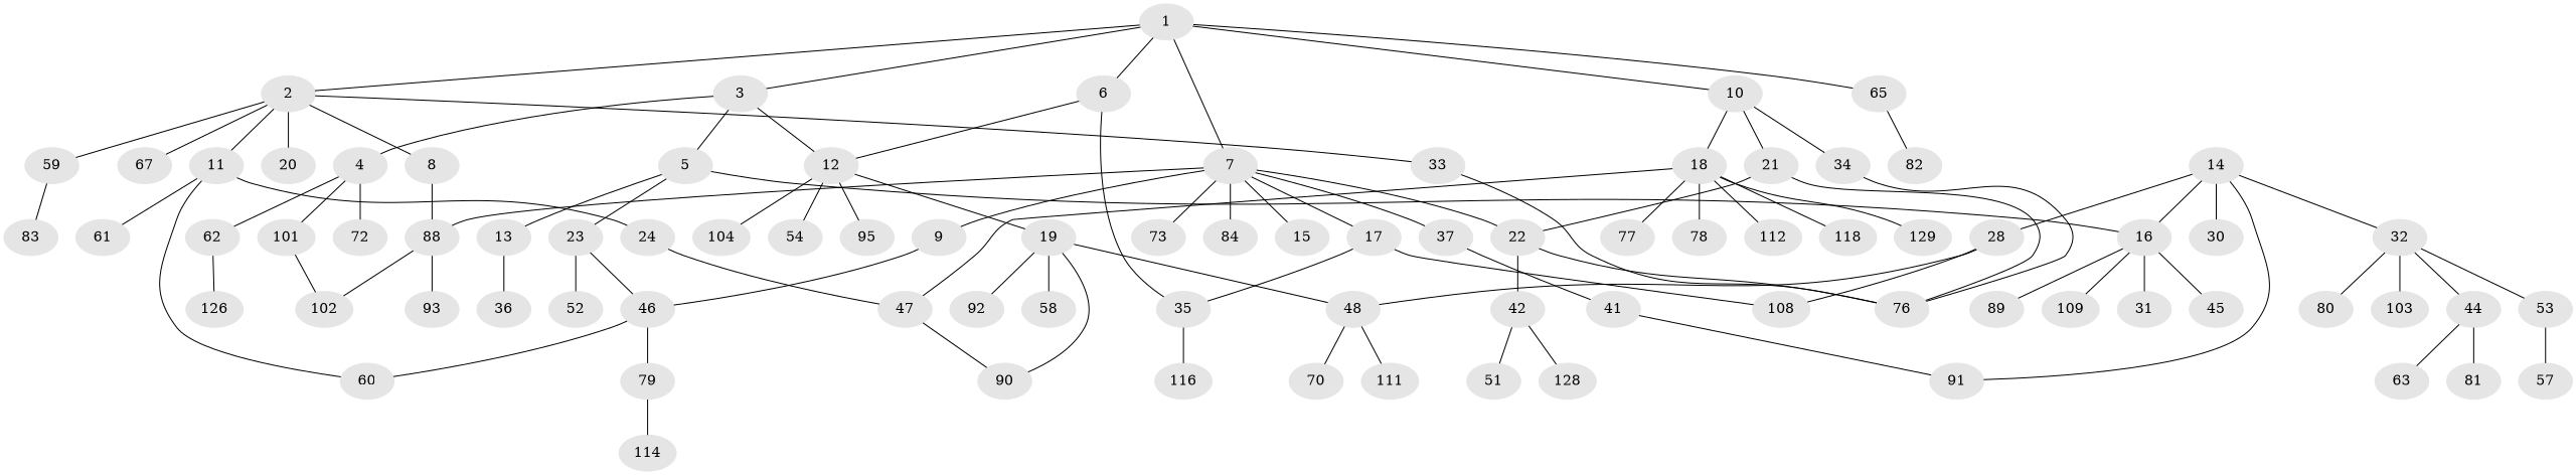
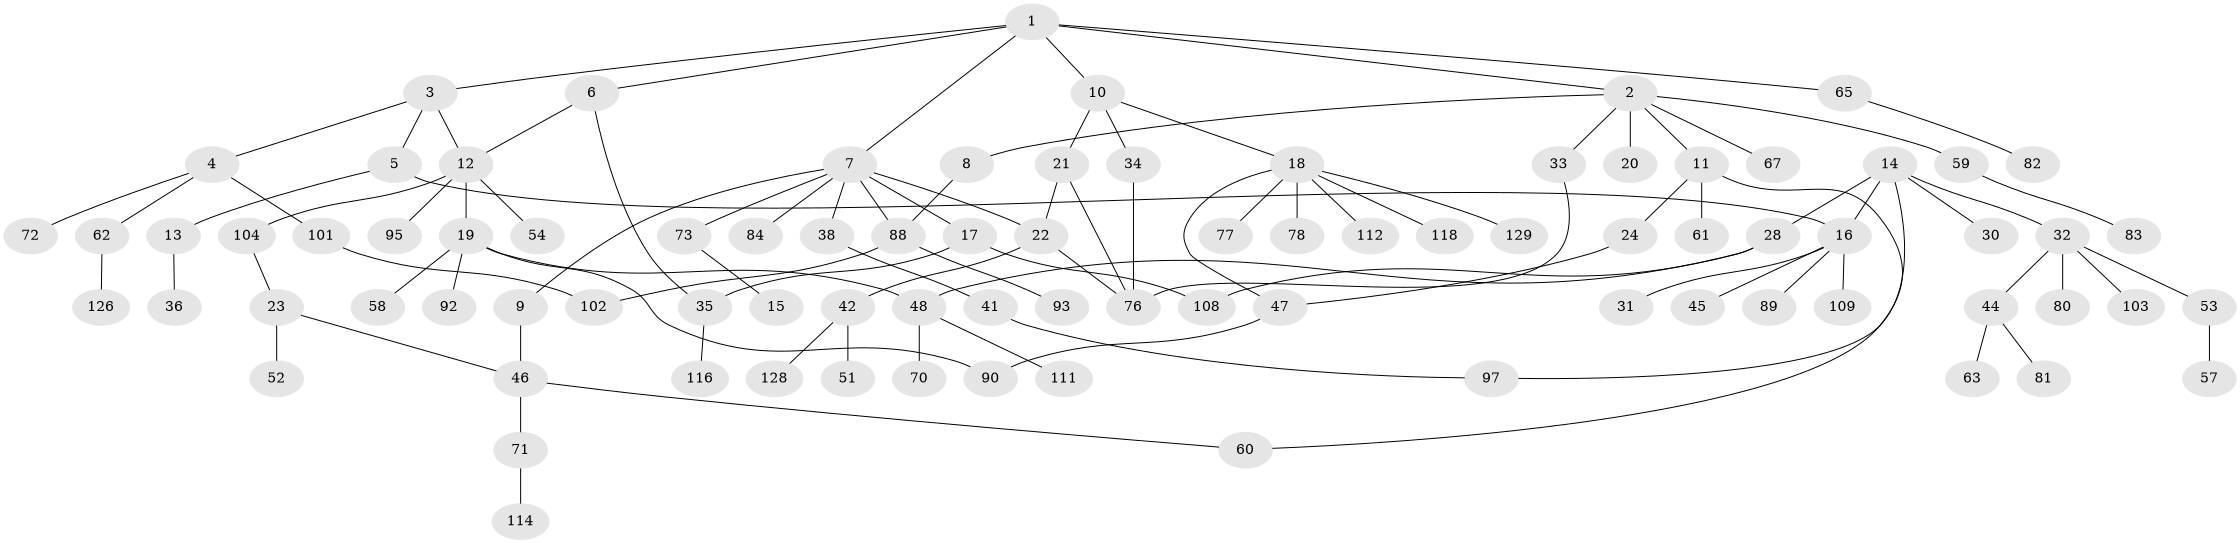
  graph {
    node [color=gray90 style=filled]
    1 [super="+123"]
    2
    3
    6 [super="+27"]
    7 [super="+39"]
    10
    65 [super="+124"]
    8
    11 [super="+40"]
    20 [super="+79"]
    33 [super="+122"]
    59 [super="+105"]
    67 [super="+127"]
    4 [super="+85"]
    5
    12 [super="+99"]
    35 [super="+64"]
    9 [super="+74"]
    15
    17 [super="+94"]
    22 [super="+66"]
-   37 [super="+113"]
+   37 [super="+113" label=38]
    73
    84
    88 [super="+115"]
    18 [super="+26"]
    21 [super="+96"]
    34 [super="+117"]
    82
    24 [super="+43"]
    60 [super="+87"]
    61
    76
    83
    62
    72
    101
    13 [super="+75"]
    16 [super="+106"]
    23 [super="+121"]
    19 [super="+25"]
    54
    95 [super="+100"]
    104
    14 [super="+29"]
    28 [super="+56"]
    30
    32 [super="+38"]
-   91
+   91 [label=97]
    126
    102 [super="+110"]
    36
    31 [super="+98"]
    45 [super="+69"]
    89
    109
    46 [super="+120"]
    52 [super="+55"]
    116
    108 [super="+119"]
    42 [super="+97"]
    41 [super="+125"]
    93
-   71 [super="+86" label=79]
+   71 [super="+86"]
    47 [super="+49"]
    77
    78
    112
    118
    129
    48 [super="+107"]
    58 [super="+68"]
    90
    92
    44 [super="+53"]
    n76 [label=53]
    80
    103
    70
    111
    51
    128
    63
    81
    57
    114
    1 -- 2
    1 -- 3
    1 -- 6
    1 -- 7
    1 -- 10
    1 -- 65
    2 -- 8
    2 -- 11
    2 -- 20
    2 -- 33
    2 -- 59
    2 -- 67
    3 -- 4
    3 -- 5
    3 -- 12
    6 -- 12
    6 -- 35
    7 -- 9
-   7 -- 15
+   73 -- 15
    7 -- 17
    7 -- 22
    7 -- 37
    7 -- 73
    7 -- 84
    7 -- 88
    10 -- 18
    10 -- 21
    10 -- 34
    65 -- 82
    8 -- 88
    11 -- 24
    11 -- 60
    11 -- 61
    33 -- 76
    59 -- 83
    4 -- 62
    4 -- 72
    4 -- 101
    5 -- 13
    5 -- 16
-   5 -- 23
+   104 -- 23
    12 -- 19
    12 -- 54
    12 -- 95
    12 -- 104
    35 -- 116
    9 -- 46
    17 -- 35
    17 -- 108
    22 -- 76
    22 -- 42
    37 -- 41
    88 -- 102
    88 -- 93
    18 -- 47
    18 -- 77
    18 -- 78
    18 -- 112
    18 -- 118
    18 -- 129
    21 -- 22
    21 -- 76
    34 -- 76
    24 -- 47
    62 -- 126
    101 -- 102
    13 -- 36
    16 -- 31
    16 -- 45
    16 -- 89
    16 -- 109
    23 -- 46
    23 -- 52
    19 -- 48
    19 -- 58
    19 -- 90
    19 -- 92
    14 -- 16
    14 -- 28
    14 -- 30
    14 -- 32
    14 -- 91
    28 -- 108
    28 -- 48
    32 -- 44
    32 -- n76
    32 -- 80
    32 -- 103
    46 -- 60
    46 -- 71
    42 -- 51
    42 -- 128
    41 -- 91
    71 -- 114
    47 -- 90
    48 -- 70
    48 -- 111
    44 -- 63
    44 -- 81
    n76 -- 57
  }
